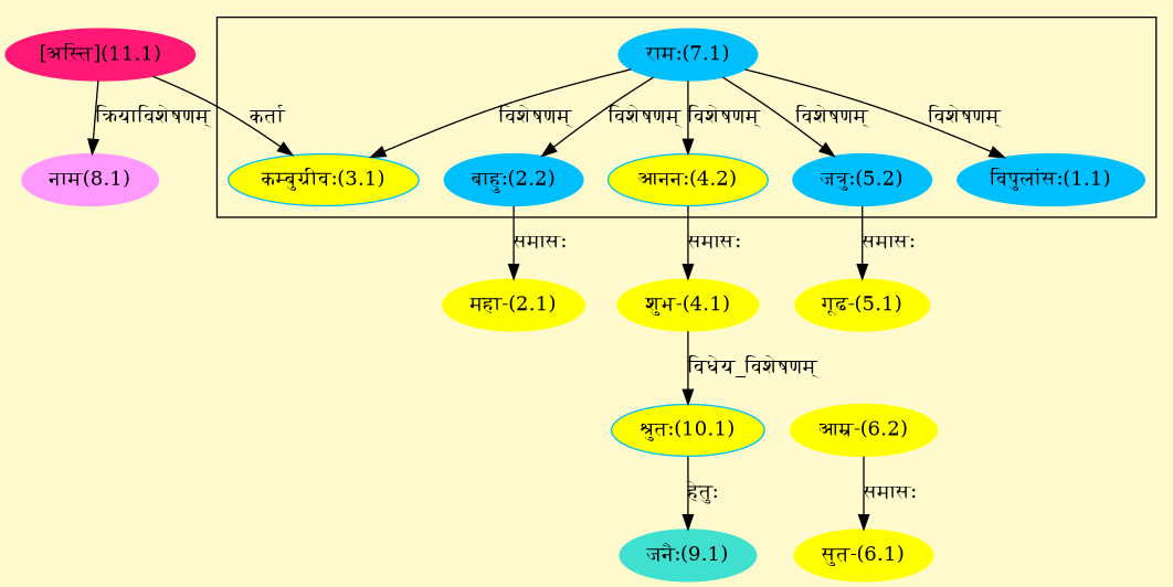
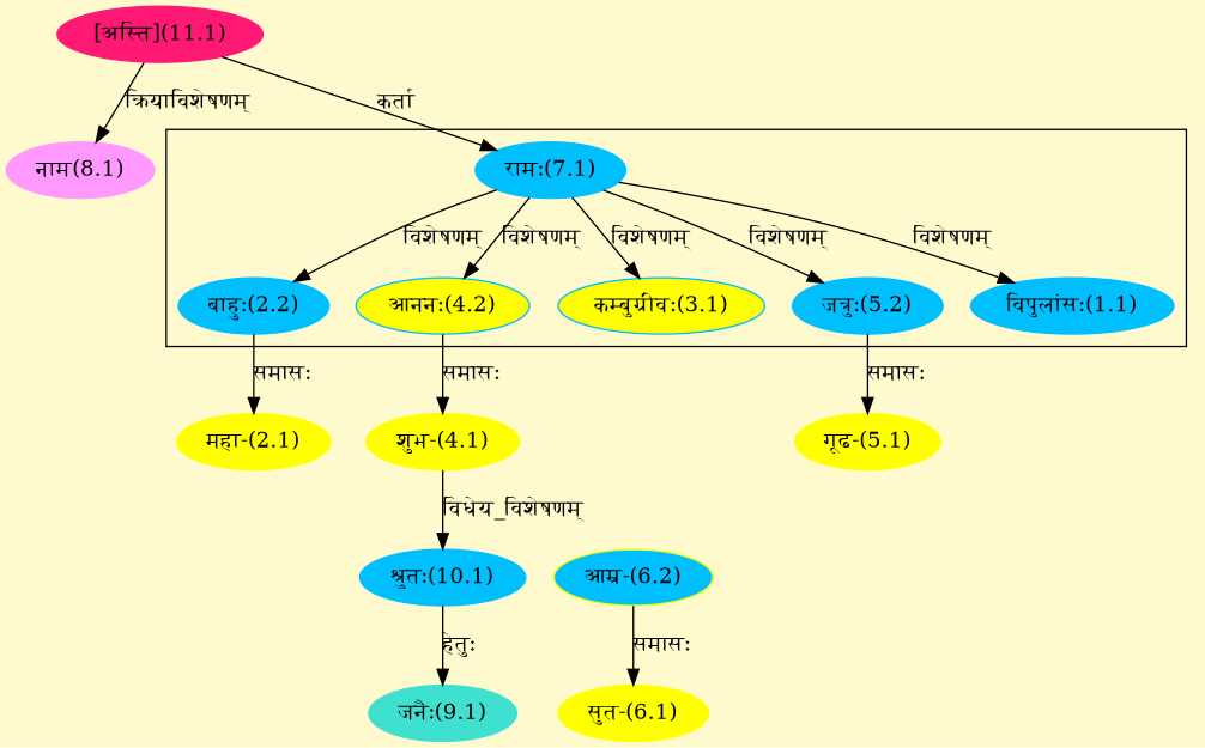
  digraph {
    bgcolor=lemonchiffon1
    compound=true
    rankdir=BT
    node [color="#00BFFF" style=filled]
    edge [dir=back]
    n1 [label="विपुलांसः(1.1)"]
    n2 [label="रामः(7.1)"]
    n3 [label="बाहुः(2.2)"]
    n4 [fillcolor="#FFFF00" label="कम्बुग्रीवः(3.1)"]
    n5 [fillcolor="#FFFF00" label="आननः(4.2)"]
    n6 [label="जत्रुः(5.2)"]
    n7 [color="#FF1975" label="[अस्ति](11.1)"]
    n8 [color="#FFFF00" label="महा-(2.1)"]
    n9 [color="#FFFF00" label="शुभ-(4.1)"]
    n10 [color="#FFFF00" label="गूढ-(5.1)"]
    n11 [color="#FFFF00" label="सुत-(6.1)"]
-   n12 [color="#FFFF00" label="आम्र-(6.2)"]
+   n12 [color="#FFFF00" label="आम्र-(6.2)" fillcolor="#00BFFF"]
    n13 [color="#FF99FF" label="नाम(8.1)"]
    n14 [color="#40E0D0" label="जनैः(9.1)"]
-   n15 [label="श्रुतः(10.1)" fillcolor="#FFFF00"]
+   n15 [label="श्रुतः(10.1)"]
    subgraph cluster_1 {
      n1
      n2
      n3
      n4
      n5
      n6
    }
    n1 -> n2 [label="विशेषणम्"]
-   n4 -> n7 [label="कर्ता"]
+   n2 -> n7 [label="कर्ता"]
    n3 -> n2 [label="विशेषणम्"]
    n4 -> n2 [label="विशेषणम्"]
    n5 -> n2 [label="विशेषणम्"]
    n6 -> n2 [label="विशेषणम्"]
    n8 -> n3 [label="समासः"]
    n9 -> n5 [label="समासः"]
    n10 -> n6 [label="समासः"]
    n11 -> n12 [label="समासः"]
    n13 -> n7 [label="क्रियाविशेषणम्"]
    n14 -> n15 [label="हेतुः"]
    n15 -> n9 [label="विधेय_विशेषणम्"]
  }
